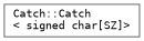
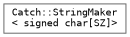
  digraph {
    rankdir=TB
    fontname="DejaVu Sans Mono"
-   n1 [color=grey40 fillcolor=white fontname="DejaVu Sans Mono" fontsize=10 height=0.2 label="Catch::Catch\l\< signed char[SZ]\>" shape=box style=filled width=0.4]
+   n1 [color=grey40 fillcolor=white fontname="DejaVu Sans Mono" fontsize=10 height=0.2 label="Catch::StringMaker\l\< signed char[SZ]\>" shape=box style=filled width=0.4]
  }
